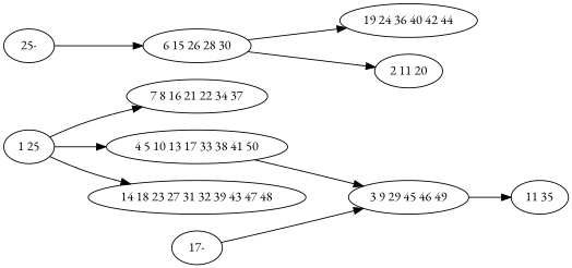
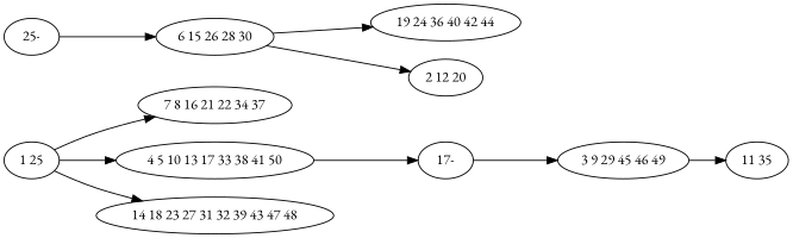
  digraph {
    fontname="EB Garamond"
    rankdir=LR
    node [fontname="EB Garamond"]
    edge [fontname="EB Garamond"]
    n1 [label="1 25"]
    n2 [label="7 8 16 21 22 34 37"]
    n3 [label="4 5 10 13 17 33 38 41 50"]
    n4 [label="14 18 23 27 31 32 39 43 47 48"]
    n5 [label="25-"]
    n6 [label="6 15 26 28 30"]
    n7 [label="17-"]
    n8 [label="19 24 36 40 42 44"]
-   n9 [label="2 11 20"]
+   n9 [label="2 12 20"]
    n10 [label="3 9 29 45 46 49"]
    n11 [label="11 35"]
    n1 -> n2
    n1 -> n3
    n1 -> n4
-   n3 -> n10
+   n3 -> n7
    n5 -> n6
    n6 -> n8
    n6 -> n9
    n7 -> n10
    n10 -> n11
  }
